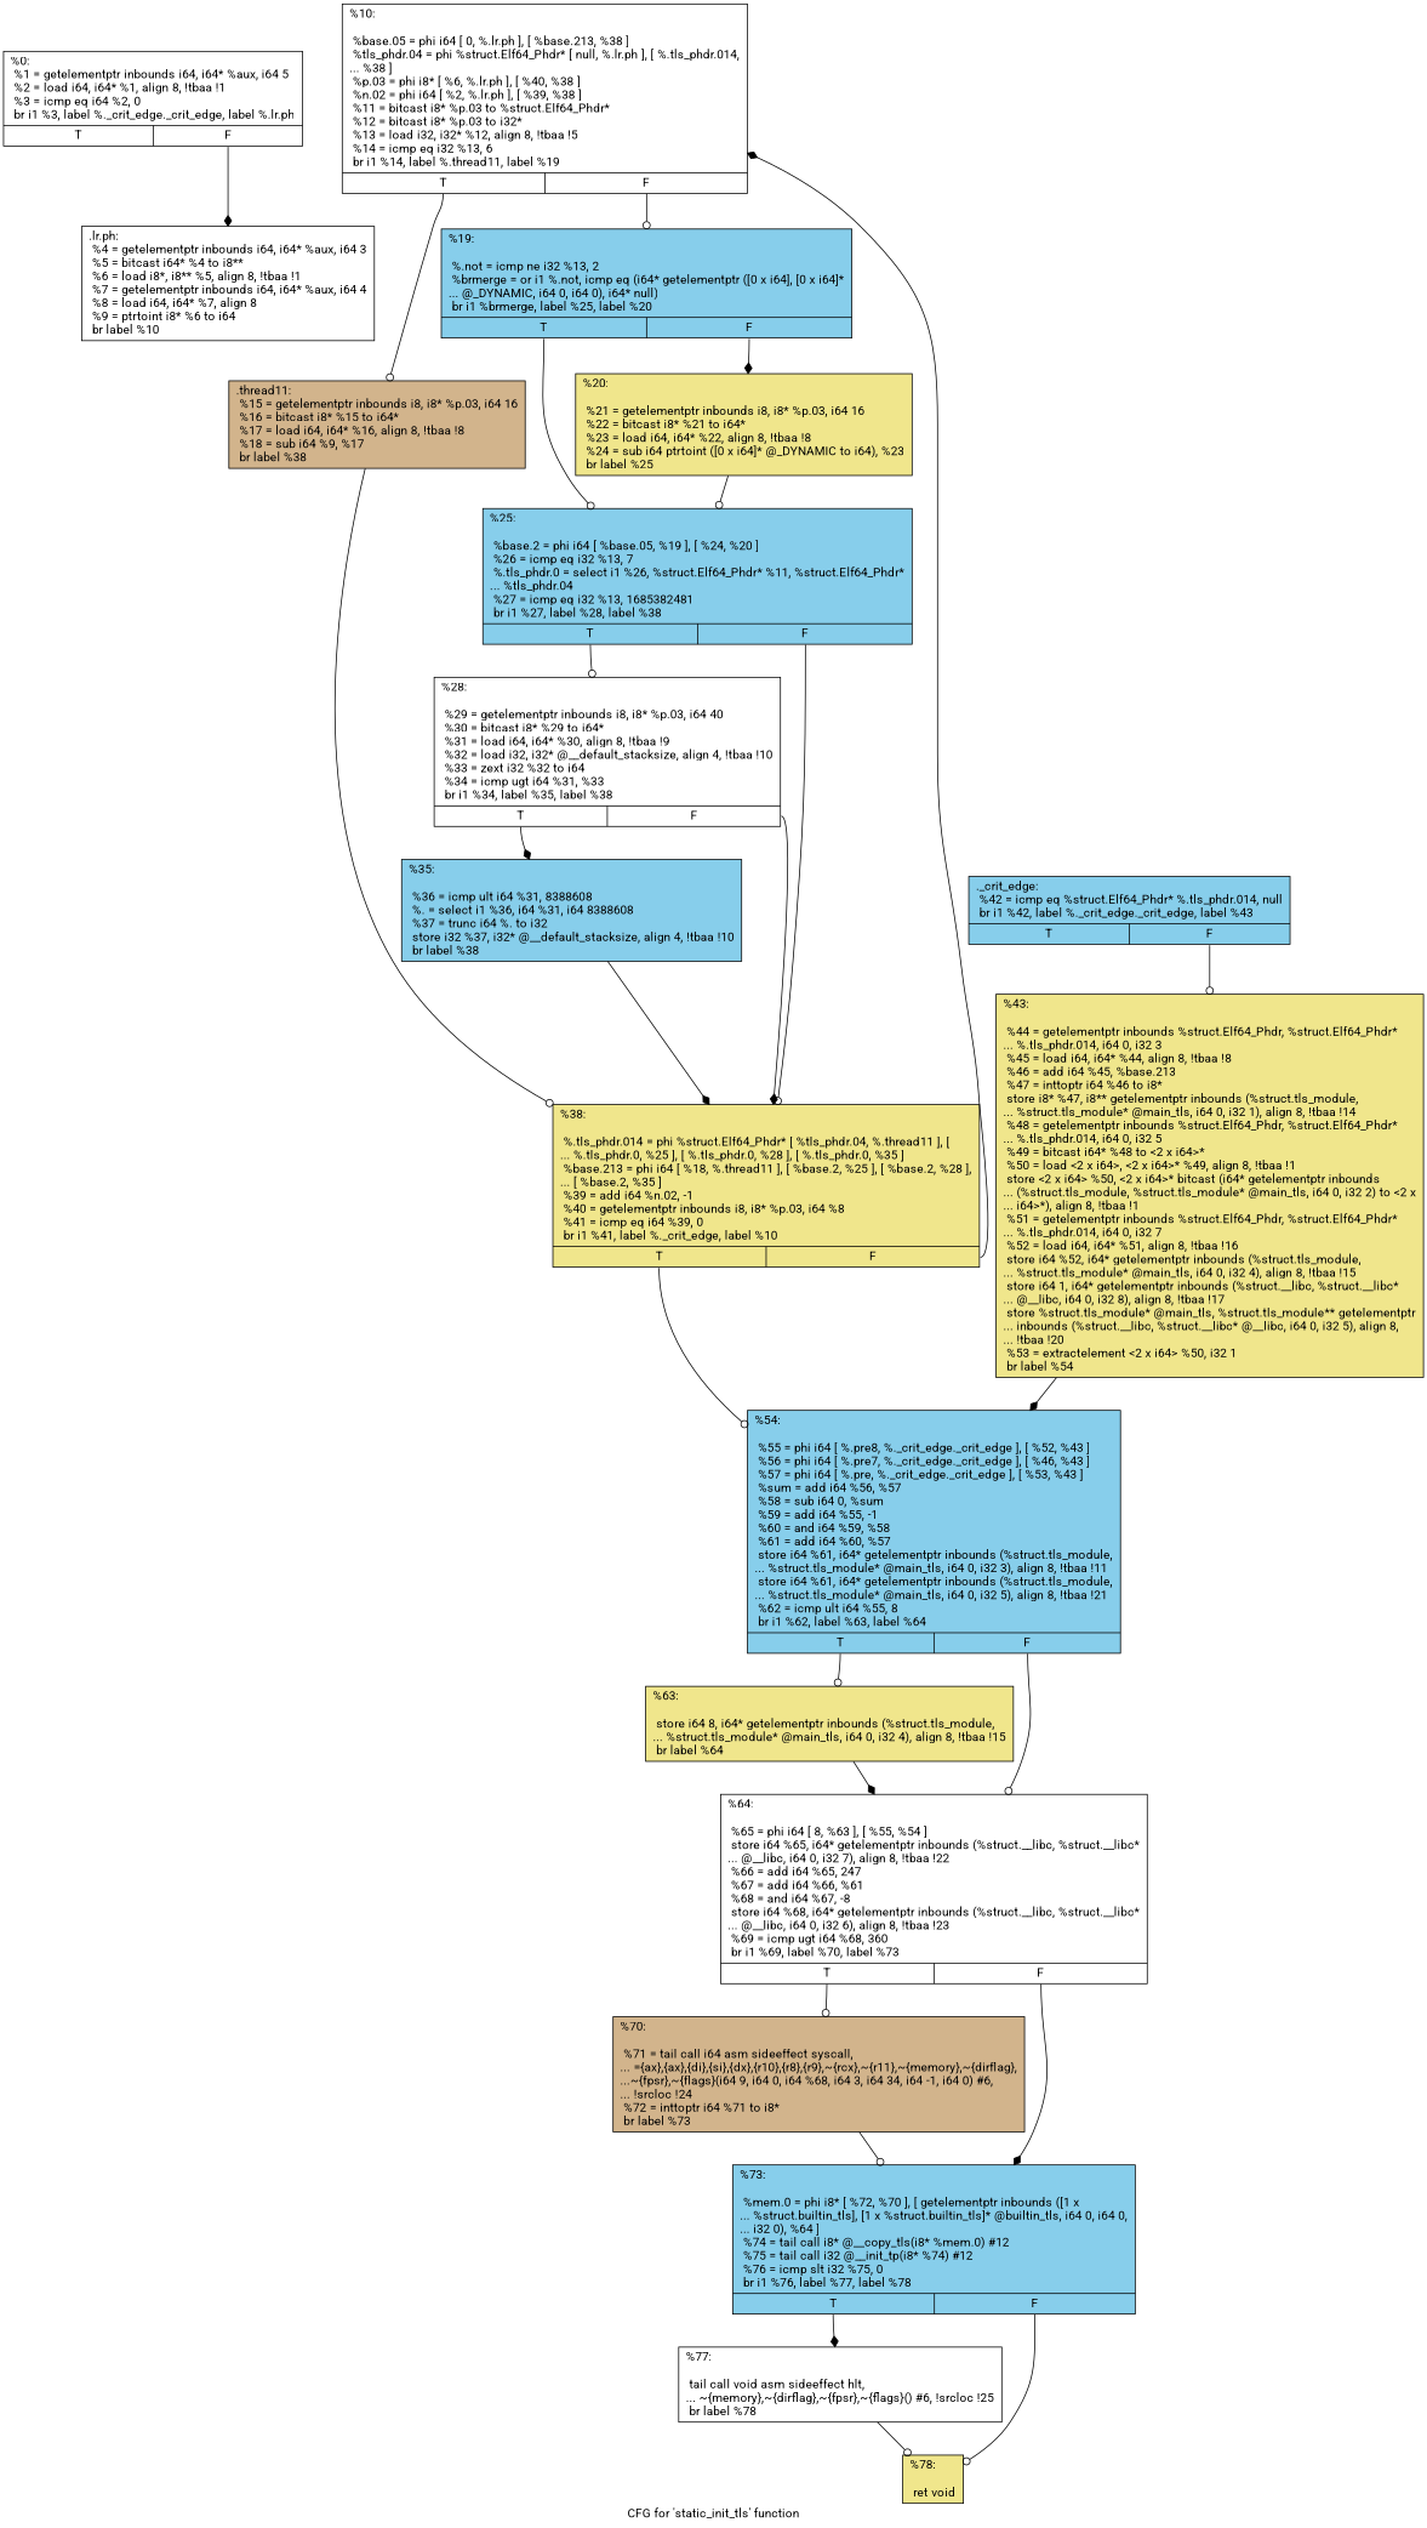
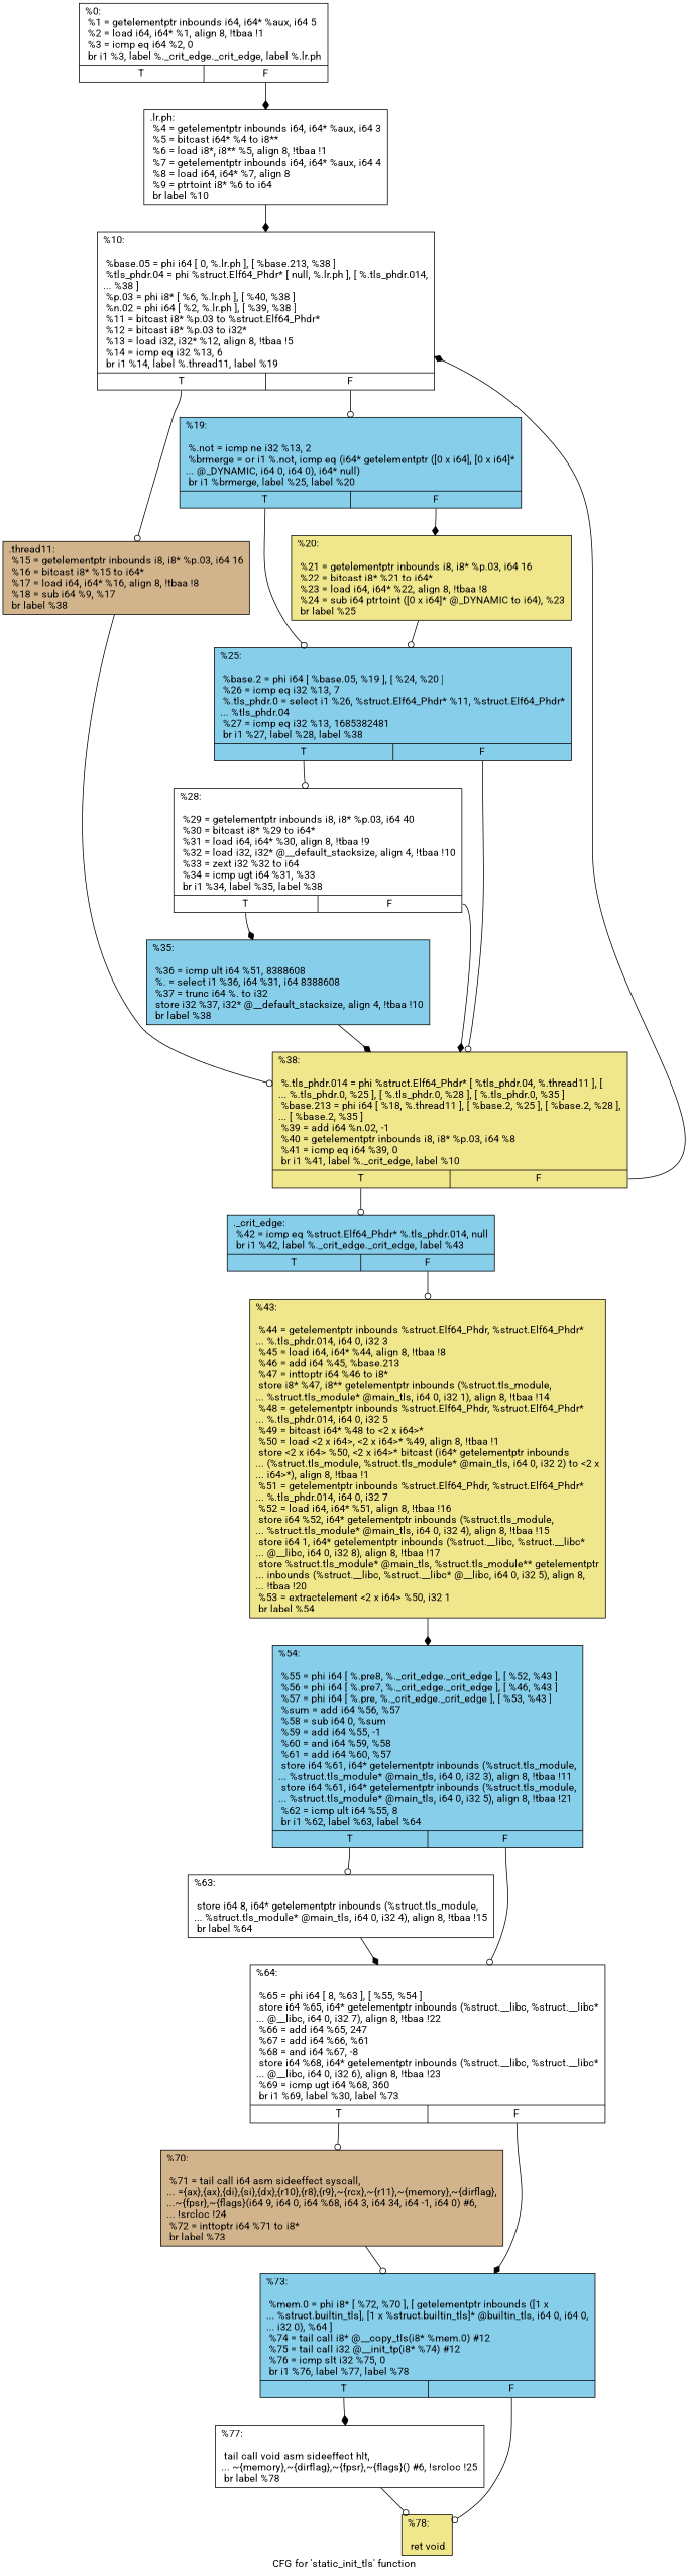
  digraph {
    fontname=Roboto
    label="CFG for 'static_init_tls' function"
    node [fillcolor=white fontname=Roboto shape=record style=filled]
    edge [arrowhead=odot fontname=Roboto tailport=s0]
    n1 [label="{%0:\l  %1 = getelementptr inbounds i64, i64* %aux, i64 5\l  %2 = load i64, i64* %1, align 8, !tbaa !1\l  %3 = icmp eq i64 %2, 0\l  br i1 %3, label %._crit_edge._crit_edge, label %.lr.ph\l|{<s0>T|<s1>F}}"]
    n2 [label="{.lr.ph:                                           \l  %4 = getelementptr inbounds i64, i64* %aux, i64 3\l  %5 = bitcast i64* %4 to i8**\l  %6 = load i8*, i8** %5, align 8, !tbaa !1\l  %7 = getelementptr inbounds i64, i64* %aux, i64 4\l  %8 = load i64, i64* %7, align 8\l  %9 = ptrtoint i8* %6 to i64\l  br label %10\l}"]
    n3 [label="{%10:\l\l  %base.05 = phi i64 [ 0, %.lr.ph ], [ %base.213, %38 ]\l  %tls_phdr.04 = phi %struct.Elf64_Phdr* [ null, %.lr.ph ], [ %.tls_phdr.014,\l... %38 ]\l  %p.03 = phi i8* [ %6, %.lr.ph ], [ %40, %38 ]\l  %n.02 = phi i64 [ %2, %.lr.ph ], [ %39, %38 ]\l  %11 = bitcast i8* %p.03 to %struct.Elf64_Phdr*\l  %12 = bitcast i8* %p.03 to i32*\l  %13 = load i32, i32* %12, align 8, !tbaa !5\l  %14 = icmp eq i32 %13, 6\l  br i1 %14, label %.thread11, label %19\l|{<s0>T|<s1>F}}"]
    n4 [fillcolor=skyblue label="{%54:\l\l  %55 = phi i64 [ %.pre8, %._crit_edge._crit_edge ], [ %52, %43 ]\l  %56 = phi i64 [ %.pre7, %._crit_edge._crit_edge ], [ %46, %43 ]\l  %57 = phi i64 [ %.pre, %._crit_edge._crit_edge ], [ %53, %43 ]\l  %sum = add i64 %56, %57\l  %58 = sub i64 0, %sum\l  %59 = add i64 %55, -1\l  %60 = and i64 %59, %58\l  %61 = add i64 %60, %57\l  store i64 %61, i64* getelementptr inbounds (%struct.tls_module,\l... %struct.tls_module* @main_tls, i64 0, i32 3), align 8, !tbaa !11\l  store i64 %61, i64* getelementptr inbounds (%struct.tls_module,\l... %struct.tls_module* @main_tls, i64 0, i32 5), align 8, !tbaa !21\l  %62 = icmp ult i64 %55, 8\l  br i1 %62, label %63, label %64\l|{<s0>T|<s1>F}}"]
-   n5 [fillcolor=khaki label="{%63:\l\l  store i64 8, i64* getelementptr inbounds (%struct.tls_module,\l... %struct.tls_module* @main_tls, i64 0, i32 4), align 8, !tbaa !15\l  br label %64\l}"]
-   n6 [label="{%64:\l\l  %65 = phi i64 [ 8, %63 ], [ %55, %54 ]\l  store i64 %65, i64* getelementptr inbounds (%struct.__libc, %struct.__libc*\l... @__libc, i64 0, i32 7), align 8, !tbaa !22\l  %66 = add i64 %65, 247\l  %67 = add i64 %66, %61\l  %68 = and i64 %67, -8\l  store i64 %68, i64* getelementptr inbounds (%struct.__libc, %struct.__libc*\l... @__libc, i64 0, i32 6), align 8, !tbaa !23\l  %69 = icmp ugt i64 %68, 360\l  br i1 %69, label %70, label %73\l|{<s0>T|<s1>F}}"]
+   n5 [label="{%63:\l\l  store i64 8, i64* getelementptr inbounds (%struct.tls_module,\l... %struct.tls_module* @main_tls, i64 0, i32 4), align 8, !tbaa !15\l  br label %64\l}"]
+   n6 [label="{%64:\l\l  %65 = phi i64 [ 8, %63 ], [ %55, %54 ]\l  store i64 %65, i64* getelementptr inbounds (%struct.__libc, %struct.__libc*\l... @__libc, i64 0, i32 7), align 8, !tbaa !22\l  %66 = add i64 %65, 247\l  %67 = add i64 %66, %61\l  %68 = and i64 %67, -8\l  store i64 %68, i64* getelementptr inbounds (%struct.__libc, %struct.__libc*\l... @__libc, i64 0, i32 6), align 8, !tbaa !23\l  %69 = icmp ugt i64 %68, 360\l  br i1 %69, label %30, label %73\l|{<s0>T|<s1>F}}"]
    n7 [fillcolor=tan label="{.thread11:                                        \l  %15 = getelementptr inbounds i8, i8* %p.03, i64 16\l  %16 = bitcast i8* %15 to i64*\l  %17 = load i64, i64* %16, align 8, !tbaa !8\l  %18 = sub i64 %9, %17\l  br label %38\l}"]
    n8 [fillcolor=skyblue label="{%19:\l\l  %.not = icmp ne i32 %13, 2\l  %brmerge = or i1 %.not, icmp eq (i64* getelementptr ([0 x i64], [0 x i64]*\l... @_DYNAMIC, i64 0, i64 0), i64* null)\l  br i1 %brmerge, label %25, label %20\l|{<s0>T|<s1>F}}"]
    n9 [fillcolor=khaki label="{%38:\l\l  %.tls_phdr.014 = phi %struct.Elf64_Phdr* [ %tls_phdr.04, %.thread11 ], [\l... %.tls_phdr.0, %25 ], [ %.tls_phdr.0, %28 ], [ %.tls_phdr.0, %35 ]\l  %base.213 = phi i64 [ %18, %.thread11 ], [ %base.2, %25 ], [ %base.2, %28 ],\l... [ %base.2, %35 ]\l  %39 = add i64 %n.02, -1\l  %40 = getelementptr inbounds i8, i8* %p.03, i64 %8\l  %41 = icmp eq i64 %39, 0\l  br i1 %41, label %._crit_edge, label %10\l|{<s0>T|<s1>F}}"]
    n10 [fillcolor=skyblue label="{%25:\l\l  %base.2 = phi i64 [ %base.05, %19 ], [ %24, %20 ]\l  %26 = icmp eq i32 %13, 7\l  %.tls_phdr.0 = select i1 %26, %struct.Elf64_Phdr* %11, %struct.Elf64_Phdr*\l... %tls_phdr.04\l  %27 = icmp eq i32 %13, 1685382481\l  br i1 %27, label %28, label %38\l|{<s0>T|<s1>F}}"]
    n11 [fillcolor=khaki label="{%20:\l\l  %21 = getelementptr inbounds i8, i8* %p.03, i64 16\l  %22 = bitcast i8* %21 to i64*\l  %23 = load i64, i64* %22, align 8, !tbaa !8\l  %24 = sub i64 ptrtoint ([0 x i64]* @_DYNAMIC to i64), %23\l  br label %25\l}"]
    n12 [fillcolor=skyblue label="{._crit_edge:                                      \l  %42 = icmp eq %struct.Elf64_Phdr* %.tls_phdr.014, null\l  br i1 %42, label %._crit_edge._crit_edge, label %43\l|{<s0>T|<s1>F}}"]
    n13 [label="{%28:\l\l  %29 = getelementptr inbounds i8, i8* %p.03, i64 40\l  %30 = bitcast i8* %29 to i64*\l  %31 = load i64, i64* %30, align 8, !tbaa !9\l  %32 = load i32, i32* @__default_stacksize, align 4, !tbaa !10\l  %33 = zext i32 %32 to i64\l  %34 = icmp ugt i64 %31, %33\l  br i1 %34, label %35, label %38\l|{<s0>T|<s1>F}}"]
    n14 [fillcolor=khaki label="{%43:\l\l  %44 = getelementptr inbounds %struct.Elf64_Phdr, %struct.Elf64_Phdr*\l... %.tls_phdr.014, i64 0, i32 3\l  %45 = load i64, i64* %44, align 8, !tbaa !8\l  %46 = add i64 %45, %base.213\l  %47 = inttoptr i64 %46 to i8*\l  store i8* %47, i8** getelementptr inbounds (%struct.tls_module,\l... %struct.tls_module* @main_tls, i64 0, i32 1), align 8, !tbaa !14\l  %48 = getelementptr inbounds %struct.Elf64_Phdr, %struct.Elf64_Phdr*\l... %.tls_phdr.014, i64 0, i32 5\l  %49 = bitcast i64* %48 to \<2 x i64\>*\l  %50 = load \<2 x i64\>, \<2 x i64\>* %49, align 8, !tbaa !1\l  store \<2 x i64\> %50, \<2 x i64\>* bitcast (i64* getelementptr inbounds\l... (%struct.tls_module, %struct.tls_module* @main_tls, i64 0, i32 2) to \<2 x\l... i64\>*), align 8, !tbaa !1\l  %51 = getelementptr inbounds %struct.Elf64_Phdr, %struct.Elf64_Phdr*\l... %.tls_phdr.014, i64 0, i32 7\l  %52 = load i64, i64* %51, align 8, !tbaa !16\l  store i64 %52, i64* getelementptr inbounds (%struct.tls_module,\l... %struct.tls_module* @main_tls, i64 0, i32 4), align 8, !tbaa !15\l  store i64 1, i64* getelementptr inbounds (%struct.__libc, %struct.__libc*\l... @__libc, i64 0, i32 8), align 8, !tbaa !17\l  store %struct.tls_module* @main_tls, %struct.tls_module** getelementptr\l... inbounds (%struct.__libc, %struct.__libc* @__libc, i64 0, i32 5), align 8,\l... !tbaa !20\l  %53 = extractelement \<2 x i64\> %50, i32 1\l  br label %54\l}"]
-   n15 [fillcolor=skyblue label="{%35:\l\l  %36 = icmp ult i64 %31, 8388608\l  %. = select i1 %36, i64 %31, i64 8388608\l  %37 = trunc i64 %. to i32\l  store i32 %37, i32* @__default_stacksize, align 4, !tbaa !10\l  br label %38\l}"]
+   n15 [fillcolor=skyblue label="{%35:\l\l  %36 = icmp ult i64 %51, 8388608\l  %. = select i1 %36, i64 %31, i64 8388608\l  %37 = trunc i64 %. to i32\l  store i32 %37, i32* @__default_stacksize, align 4, !tbaa !10\l  br label %38\l}"]
    n16 [fillcolor=tan label="{%70:\l\l  %71 = tail call i64 asm sideeffect syscall,\l... =\{ax\},\{ax\},\{di\},\{si\},\{dx\},\{r10\},\{r8\},\{r9\},~\{rcx\},~\{r11\},~\{memory\},~\{dirflag\},\l...~\{fpsr\},~\{flags\}(i64 9, i64 0, i64 %68, i64 3, i64 34, i64 -1, i64 0) #6,\l... !srcloc !24\l  %72 = inttoptr i64 %71 to i8*\l  br label %73\l}"]
    n17 [fillcolor=skyblue label="{%73:\l\l  %mem.0 = phi i8* [ %72, %70 ], [ getelementptr inbounds ([1 x\l... %struct.builtin_tls], [1 x %struct.builtin_tls]* @builtin_tls, i64 0, i64 0,\l... i32 0), %64 ]\l  %74 = tail call i8* @__copy_tls(i8* %mem.0) #12\l  %75 = tail call i32 @__init_tp(i8* %74) #12\l  %76 = icmp slt i32 %75, 0\l  br i1 %76, label %77, label %78\l|{<s0>T|<s1>F}}"]
    n18 [label="{%77:\l\l  tail call void asm sideeffect hlt,\l... ~\{memory\},~\{dirflag\},~\{fpsr\},~\{flags\}() #6, !srcloc !25\l  br label %78\l}"]
    n19 [fillcolor=khaki label="{%78:\l\l  ret void\l}"]
    n1 -> n2 [arrowhead=diamond tailport=s1]
+   n2 -> n3 [arrowhead=diamond]
    n3 -> n7
    n3 -> n8 [tailport=s1]
    n4 -> n5
    n4 -> n6 [tailport=s1]
    n5 -> n6 [arrowhead=diamond]
    n6 -> n16
    n6 -> n17 [arrowhead=diamond tailport=s1]
    n7 -> n9
    n8 -> n10
    n8 -> n11 [arrowhead=diamond tailport=s1]
    n9 -> n3 [arrowhead=diamond tailport=s1]
-   n9 -> n4
+   n9 -> n12
    n10 -> n9 [tailport=s1]
    n10 -> n13
    n11 -> n10
    n12 -> n14 [tailport=s1]
    n13 -> n9 [arrowhead=diamond tailport=s1]
    n13 -> n15 [arrowhead=diamond]
    n14 -> n4 [arrowhead=diamond]
    n15 -> n9 [arrowhead=diamond]
    n16 -> n17
    n17 -> n18 [arrowhead=diamond]
    n17 -> n19 [tailport=s1]
    n18 -> n19
  }
